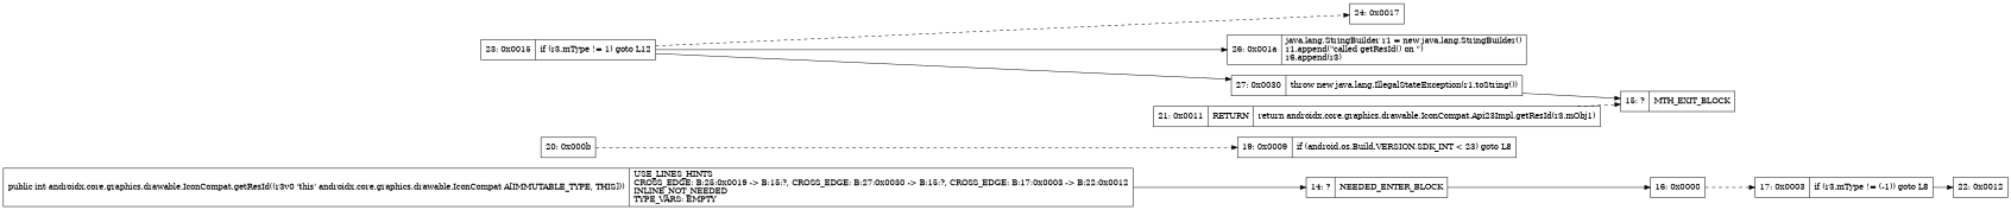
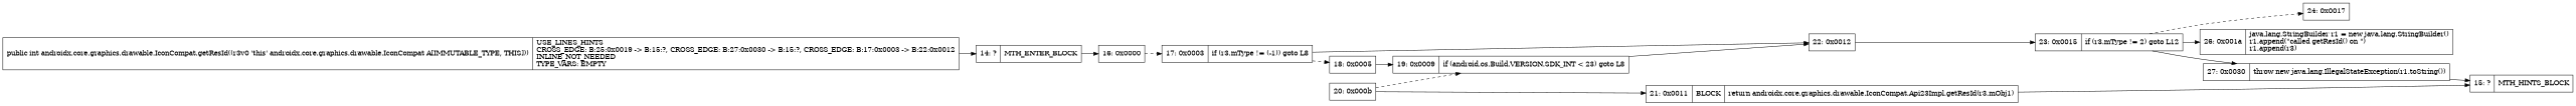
  digraph {
    rankdir=LR
    node [shape=record]
-   n1 [label="{14\:\ ?|NEEDED_ENTER_BLOCK\l}"]
+   n1 [label="{14\:\ ?|MTH_ENTER_BLOCK\l}"]
    n2 [label="{16\:\ 0x0000}"]
    n3 [label="{17\:\ 0x0003|if (r3.mType != (\-1)) goto L8\l}"]
+   n4 [label="{18\:\ 0x0005}"]
    n5 [label="{22\:\ 0x0012}"]
    n6 [label="{19\:\ 0x0009|if (android.os.Build.VERSION.SDK_INT \< 23) goto L8\l}"]
-   n7 [label="{23\:\ 0x0015|if (r3.mType != 1) goto L12\l}"]
+   n7 [label="{23\:\ 0x0015|if (r3.mType != 2) goto L12\l}"]
    n8 [label="{20\:\ 0x000b}"]
-   n9 [label="{21\:\ 0x0011|RETURN\l|return androidx.core.graphics.drawable.IconCompat.Api23Impl.getResId(r3.mObj1)\l}"]
-   n10 [label="{15\:\ ?|MTH_EXIT_BLOCK\l}"]
+   n9 [label="{21\:\ 0x0011|BLOCK\l|return androidx.core.graphics.drawable.IconCompat.Api23Impl.getResId(r3.mObj1)\l}"]
+   n10 [label="{15\:\ ?|MTH_HINTS_BLOCK\l}"]
    n11 [label="{24\:\ 0x0017}"]
-   n12 [label="{26\:\ 0x001a|java.lang.StringBuilder r1 = new java.lang.StringBuilder()\lr1.append(\"called getResId() on \")\lr6.append(r3)\l}"]
+   n12 [label="{26\:\ 0x001a|java.lang.StringBuilder r1 = new java.lang.StringBuilder()\lr1.append(\"called getResId() on \")\lr1.append(r3)\l}"]
    n13 [label="{27\:\ 0x0030|throw new java.lang.IllegalStateException(r1.toString())\l}"]
    n14 [label="{public int androidx.core.graphics.drawable.IconCompat.getResId((r3v0 'this' androidx.core.graphics.drawable.IconCompat A[IMMUTABLE_TYPE, THIS]))  | USE_LINES_HINTS\lCROSS_EDGE: B:25:0x0019 \-\> B:15:?, CROSS_EDGE: B:27:0x0030 \-\> B:15:?, CROSS_EDGE: B:17:0x0003 \-\> B:22:0x0012\lINLINE_NOT_NEEDED\lTYPE_VARS: EMPTY\l}"]
    n1 -> n2
    n2 -> n3 [style=dashed]
+   n3 -> n4 [style=dashed]
    n3 -> n5
+   n4 -> n6
+   n5 -> n7
+   n6 -> n5
    n7 -> n11 [style=dashed]
    n7 -> n12
    n7 -> n13
    n8 -> n6 [style=dashed]
-   n9 -> n10 [style=dashed]
+   n8 -> n9
+   n9 -> n10
    n13 -> n10
    n14 -> n1
  }
